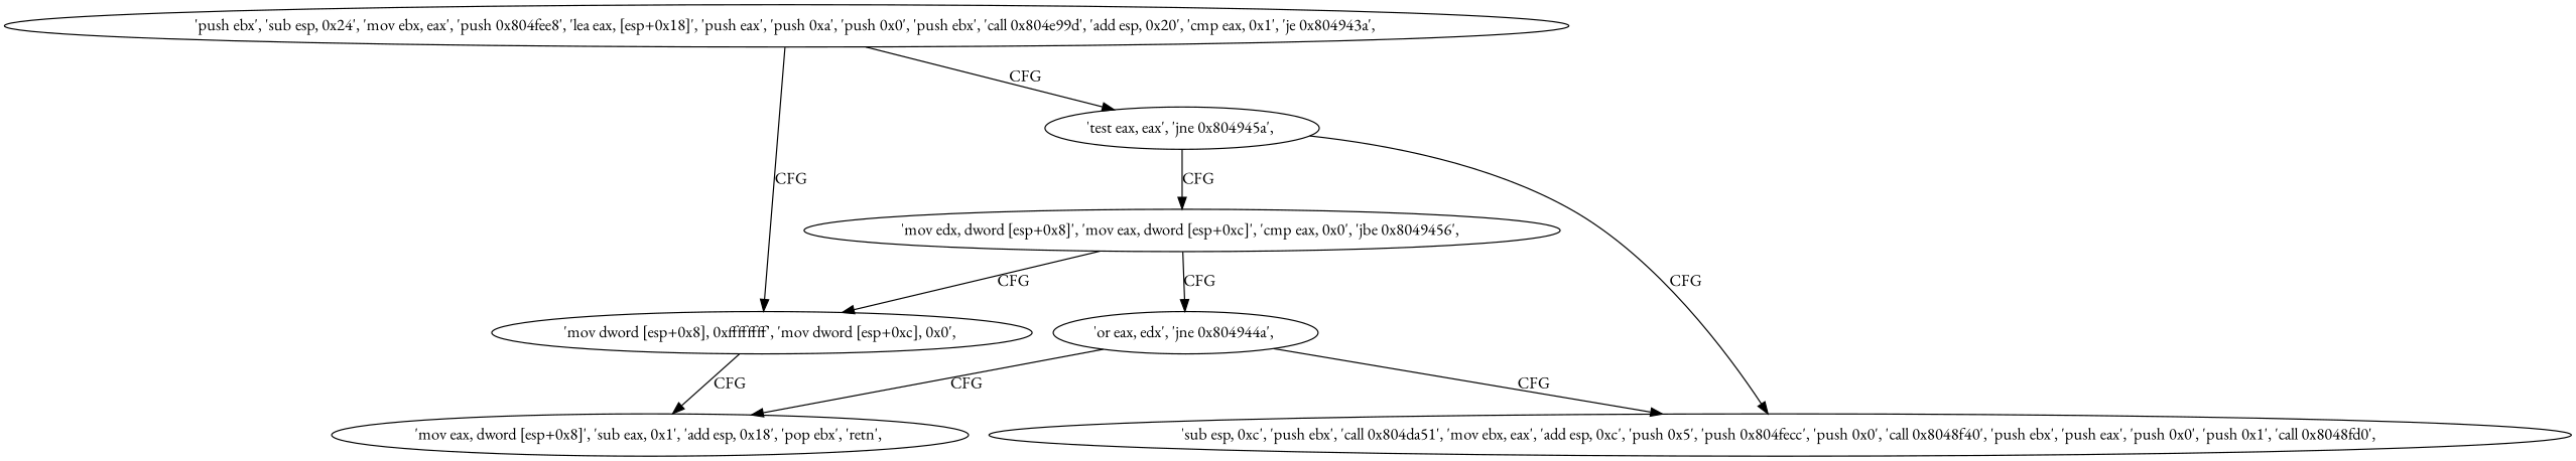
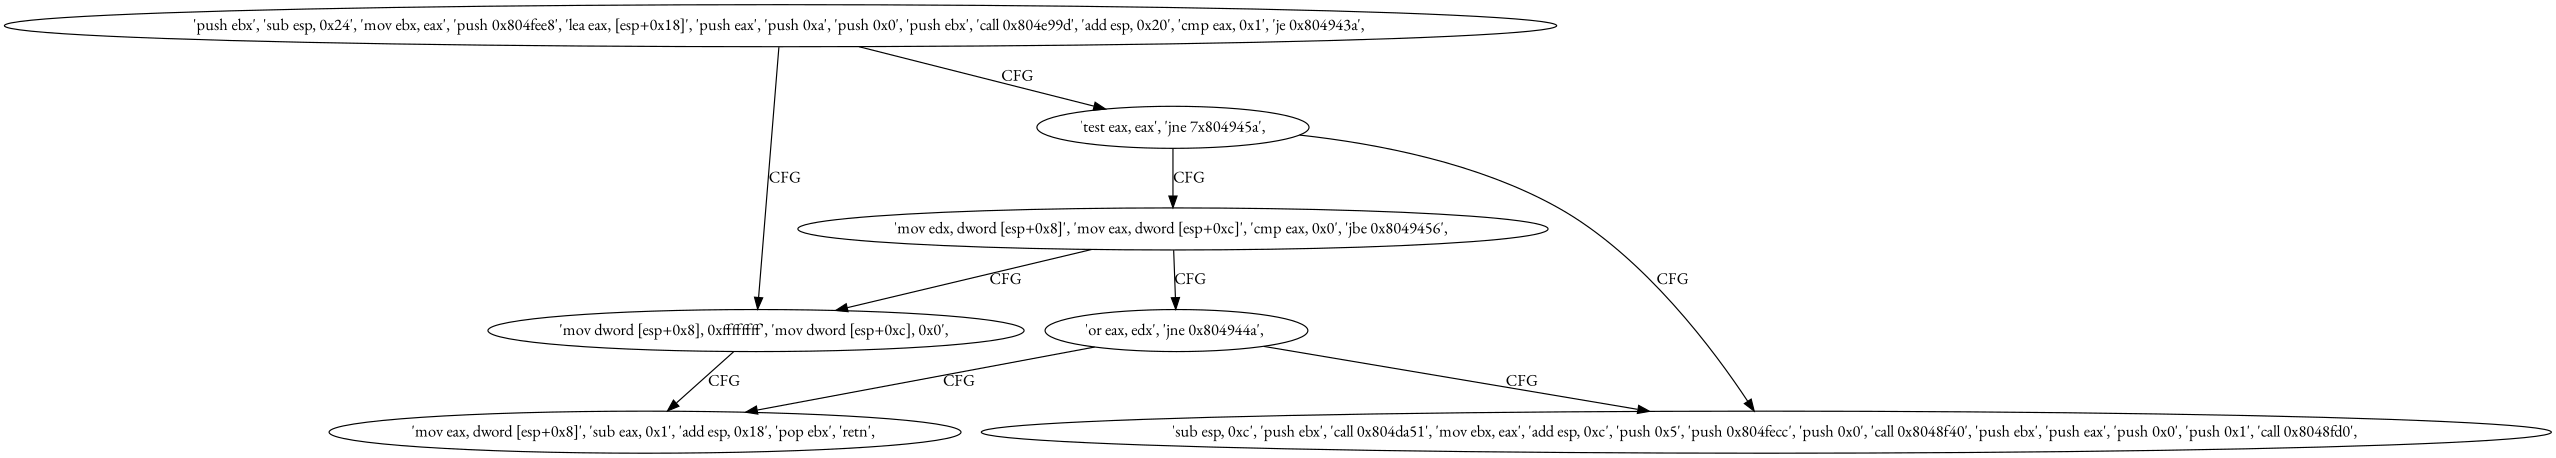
  digraph {
    fontname="EB Garamond"
    node [fontname="EB Garamond"]
    edge [fontname="EB Garamond"]
    n1 [label="'push ebx', 'sub esp, 0x24', 'mov ebx, eax', 'push 0x804fee8', 'lea eax, [esp+0x18]', 'push eax', 'push 0xa', 'push 0x0', 'push ebx', 'call 0x804e99d', 'add esp, 0x20', 'cmp eax, 0x1', 'je 0x804943a', "]
    n2 [label="'mov dword [esp+0x8], 0xffffffff', 'mov dword [esp+0xc], 0x0', "]
-   n3 [label="'test eax, eax', 'jne 0x804945a', "]
+   n3 [label="'test eax, eax', 'jne 7x804945a',"]
    n4 [label="'mov eax, dword [esp+0x8]', 'sub eax, 0x1', 'add esp, 0x18', 'pop ebx', 'retn', "]
    n5 [label="'sub esp, 0xc', 'push ebx', 'call 0x804da51', 'mov ebx, eax', 'add esp, 0xc', 'push 0x5', 'push 0x804fecc', 'push 0x0', 'call 0x8048f40', 'push ebx', 'push eax', 'push 0x0', 'push 0x1', 'call 0x8048fd0', "]
    n6 [label="'mov edx, dword [esp+0x8]', 'mov eax, dword [esp+0xc]', 'cmp eax, 0x0', 'jbe 0x8049456', "]
    n7 [label="'or eax, edx', 'jne 0x804944a', "]
    n1 -> n2 [label=CFG]
    n1 -> n3 [label=CFG]
    n2 -> n4 [label=CFG]
    n3 -> n5 [label=CFG]
    n3 -> n6 [label=CFG]
    n6 -> n2 [label=CFG]
    n6 -> n7 [label=CFG]
    n7 -> n4 [label=CFG]
    n7 -> n5 [label=CFG]
  }
